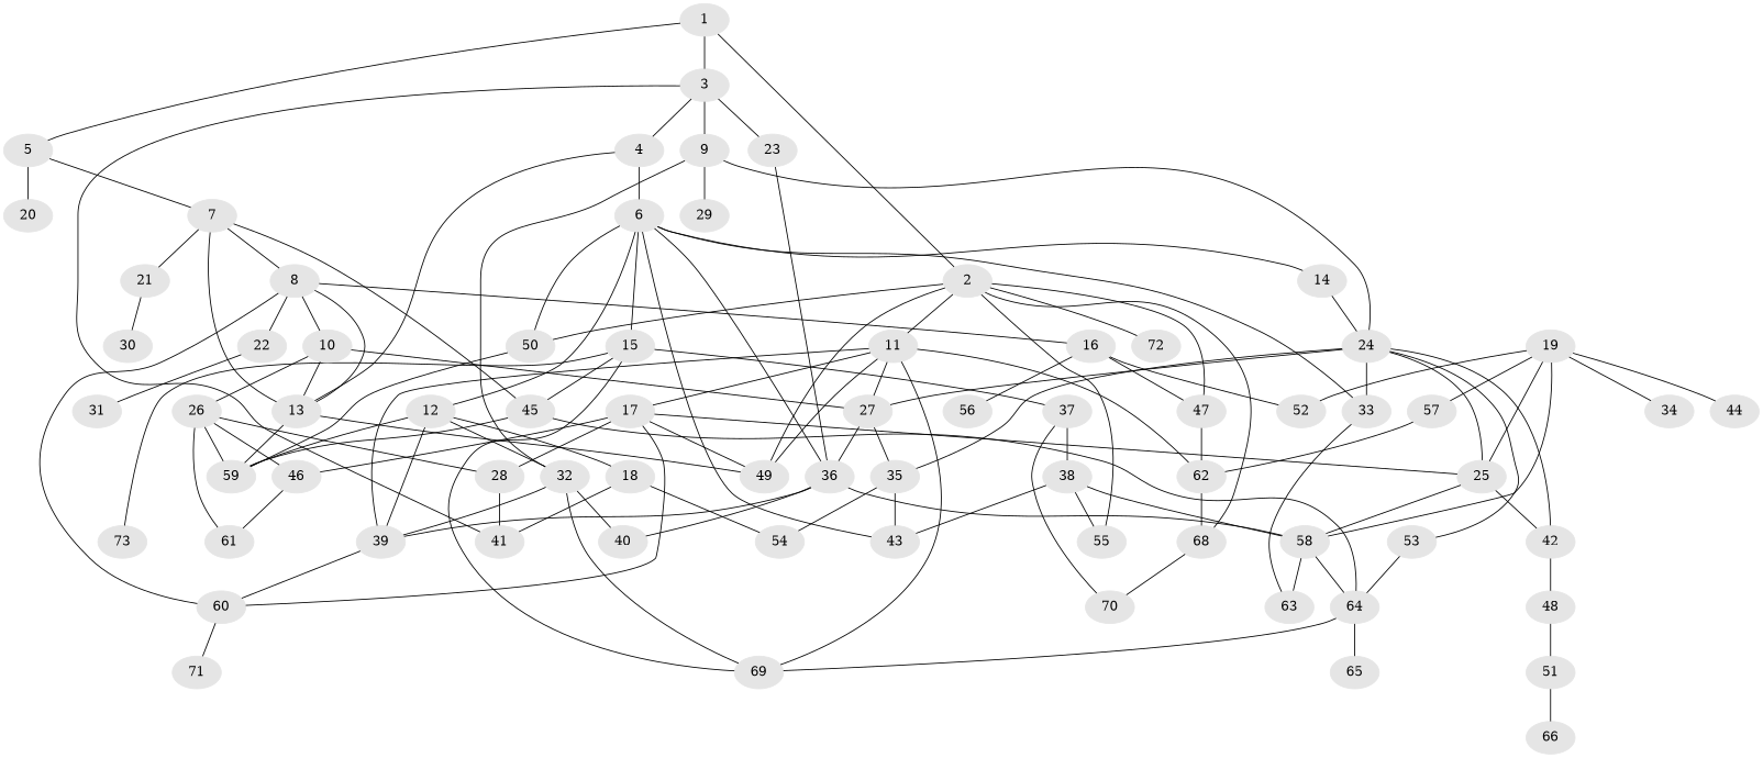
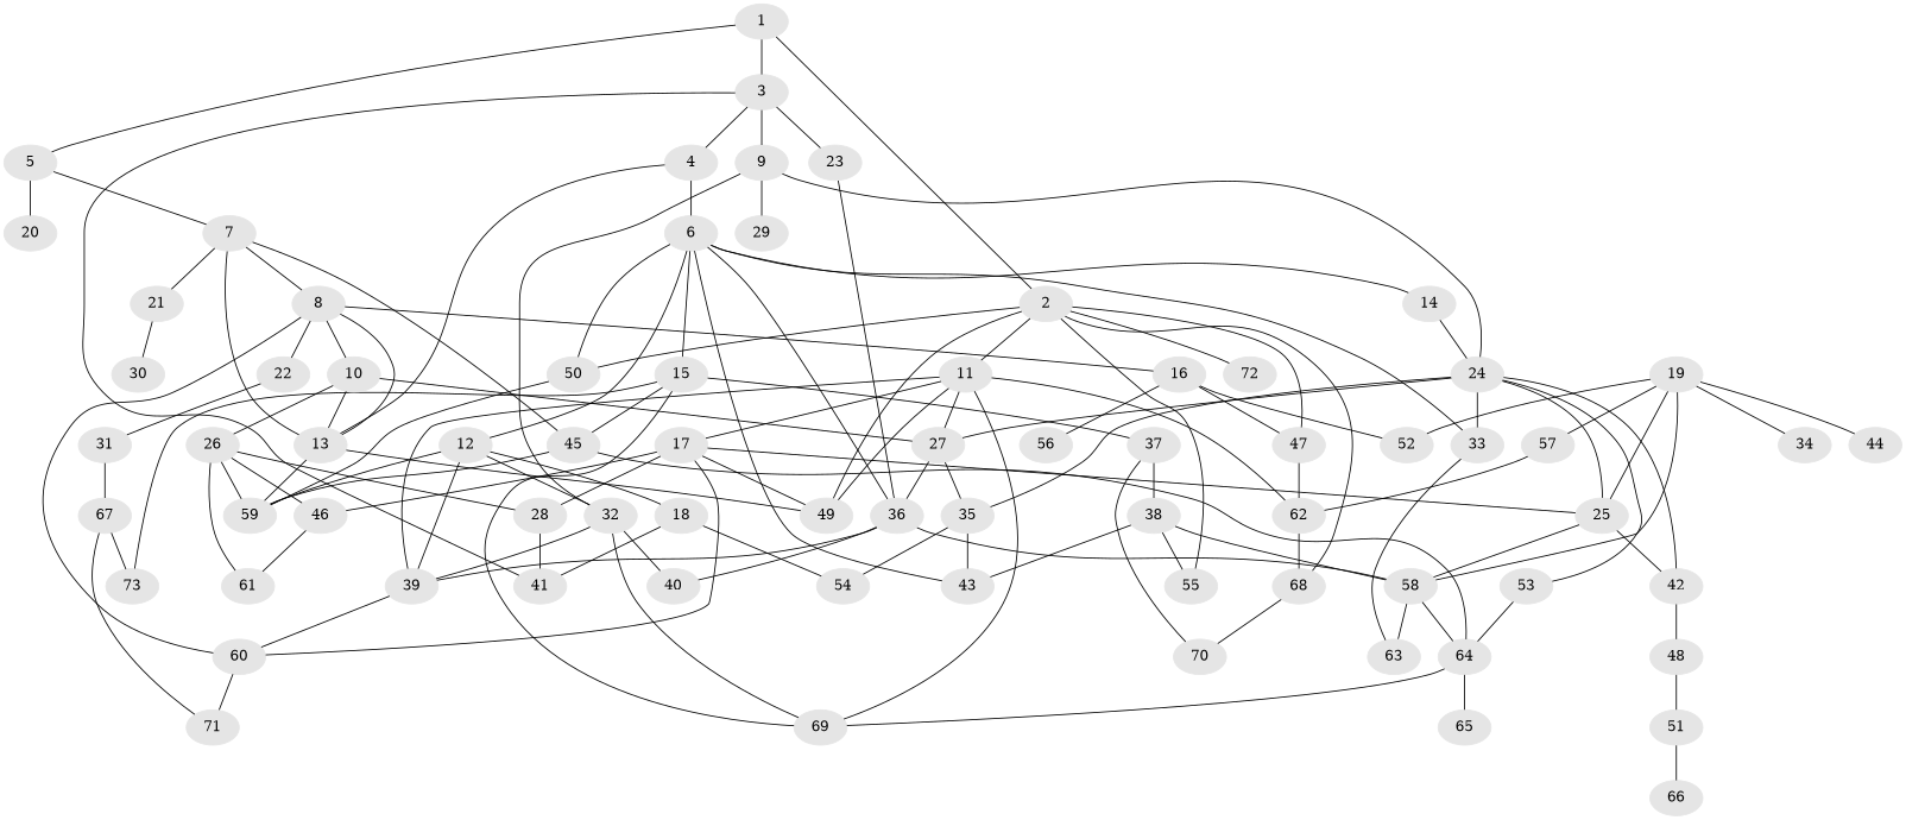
  graph {
    node [color=gray90 style=filled]
    edge [weight=1.0]
    1
    2
    3
    5
    11
    47
    49
    50
    55
    68
    72
    4
    9
    23
    41
    7
    20
    27
    17
    39
    62
    69
    59
    70
    6
    13
    24
    29
    32
    36
    12
    14
    15
    33
    43
    8
    21
    45
    18
    37
    73
    63
    58
    40
    10
    16
    22
    60
    30
    64
    26
    56
    52
    31
    71
    25
    35
    42
    53
    28
    46
    61
    54
    38
    19
    34
    44
    57
+   67
    48
    51
    65
    66
    1 -- 2
    1 -- 3
    1 -- 5
    2 -- 11 [weight=2.0]
    2 -- 47
    2 -- 49 [weight=2.0]
    2 -- 50
    2 -- 55
    2 -- 68
    2 -- 72
    3 -- 4
    3 -- 9 [weight=2.0]
    3 -- 23
    3 -- 41
    5 -- 7
    5 -- 20
    11 -- 49
    11 -- 27
    11 -- 17
    11 -- 39
    11 -- 62
    11 -- 69
    47 -- 62
    50 -- 59
    68 -- 70
    4 -- 6
    4 -- 13
    9 -- 24
    9 -- 29 [weight=2.0]
    9 -- 32
    23 -- 36
    7 -- 13
    7 -- 8
    7 -- 21
    7 -- 45
    27 -- 36
    27 -- 35 [weight=2.0]
    17 -- 49
    17 -- 60
    17 -- 25
    17 -- 28
    17 -- 46
    39 -- 60
    62 -- 68
    6 -- 50
    6 -- 36
    6 -- 12
    6 -- 14
    6 -- 15
    6 -- 33
    6 -- 43
    13 -- 49
    13 -- 59
    24 -- 27
    24 -- 33
    24 -- 25
    24 -- 35
    24 -- 42
    24 -- 53
    32 -- 39
    32 -- 69
    32 -- 40
    36 -- 39
    36 -- 58
    36 -- 40
    12 -- 39
    12 -- 59
    12 -- 32
    12 -- 18
    14 -- 24 [weight=2.0]
    15 -- 69
    15 -- 45
    15 -- 37
    15 -- 73
    33 -- 63
    8 -- 13
    8 -- 10
    8 -- 16
    8 -- 22
    8 -- 60
    21 -- 30
    45 -- 59
    45 -- 64
    18 -- 41
    18 -- 54
    37 -- 70
    37 -- 38
    58 -- 63 [weight=2.0]
    58 -- 64
    10 -- 27
    10 -- 13
    10 -- 26
    16 -- 47
    16 -- 56
    16 -- 52
    22 -- 31
    60 -- 71
    64 -- 69
    64 -- 65
    26 -- 59
    26 -- 28
    26 -- 46
    26 -- 61
+   31 -- 67 [weight=2.0]
    25 -- 58
    25 -- 42
    35 -- 43
    35 -- 54
    42 -- 48
    53 -- 64
    28 -- 41
    46 -- 61
    38 -- 55
    38 -- 43
    38 -- 58
    19 -- 58
    19 -- 52
    19 -- 25
    19 -- 34
    19 -- 44
    19 -- 57
    57 -- 62
+   67 -- 73
+   67 -- 71
    48 -- 51
    51 -- 66
  }
